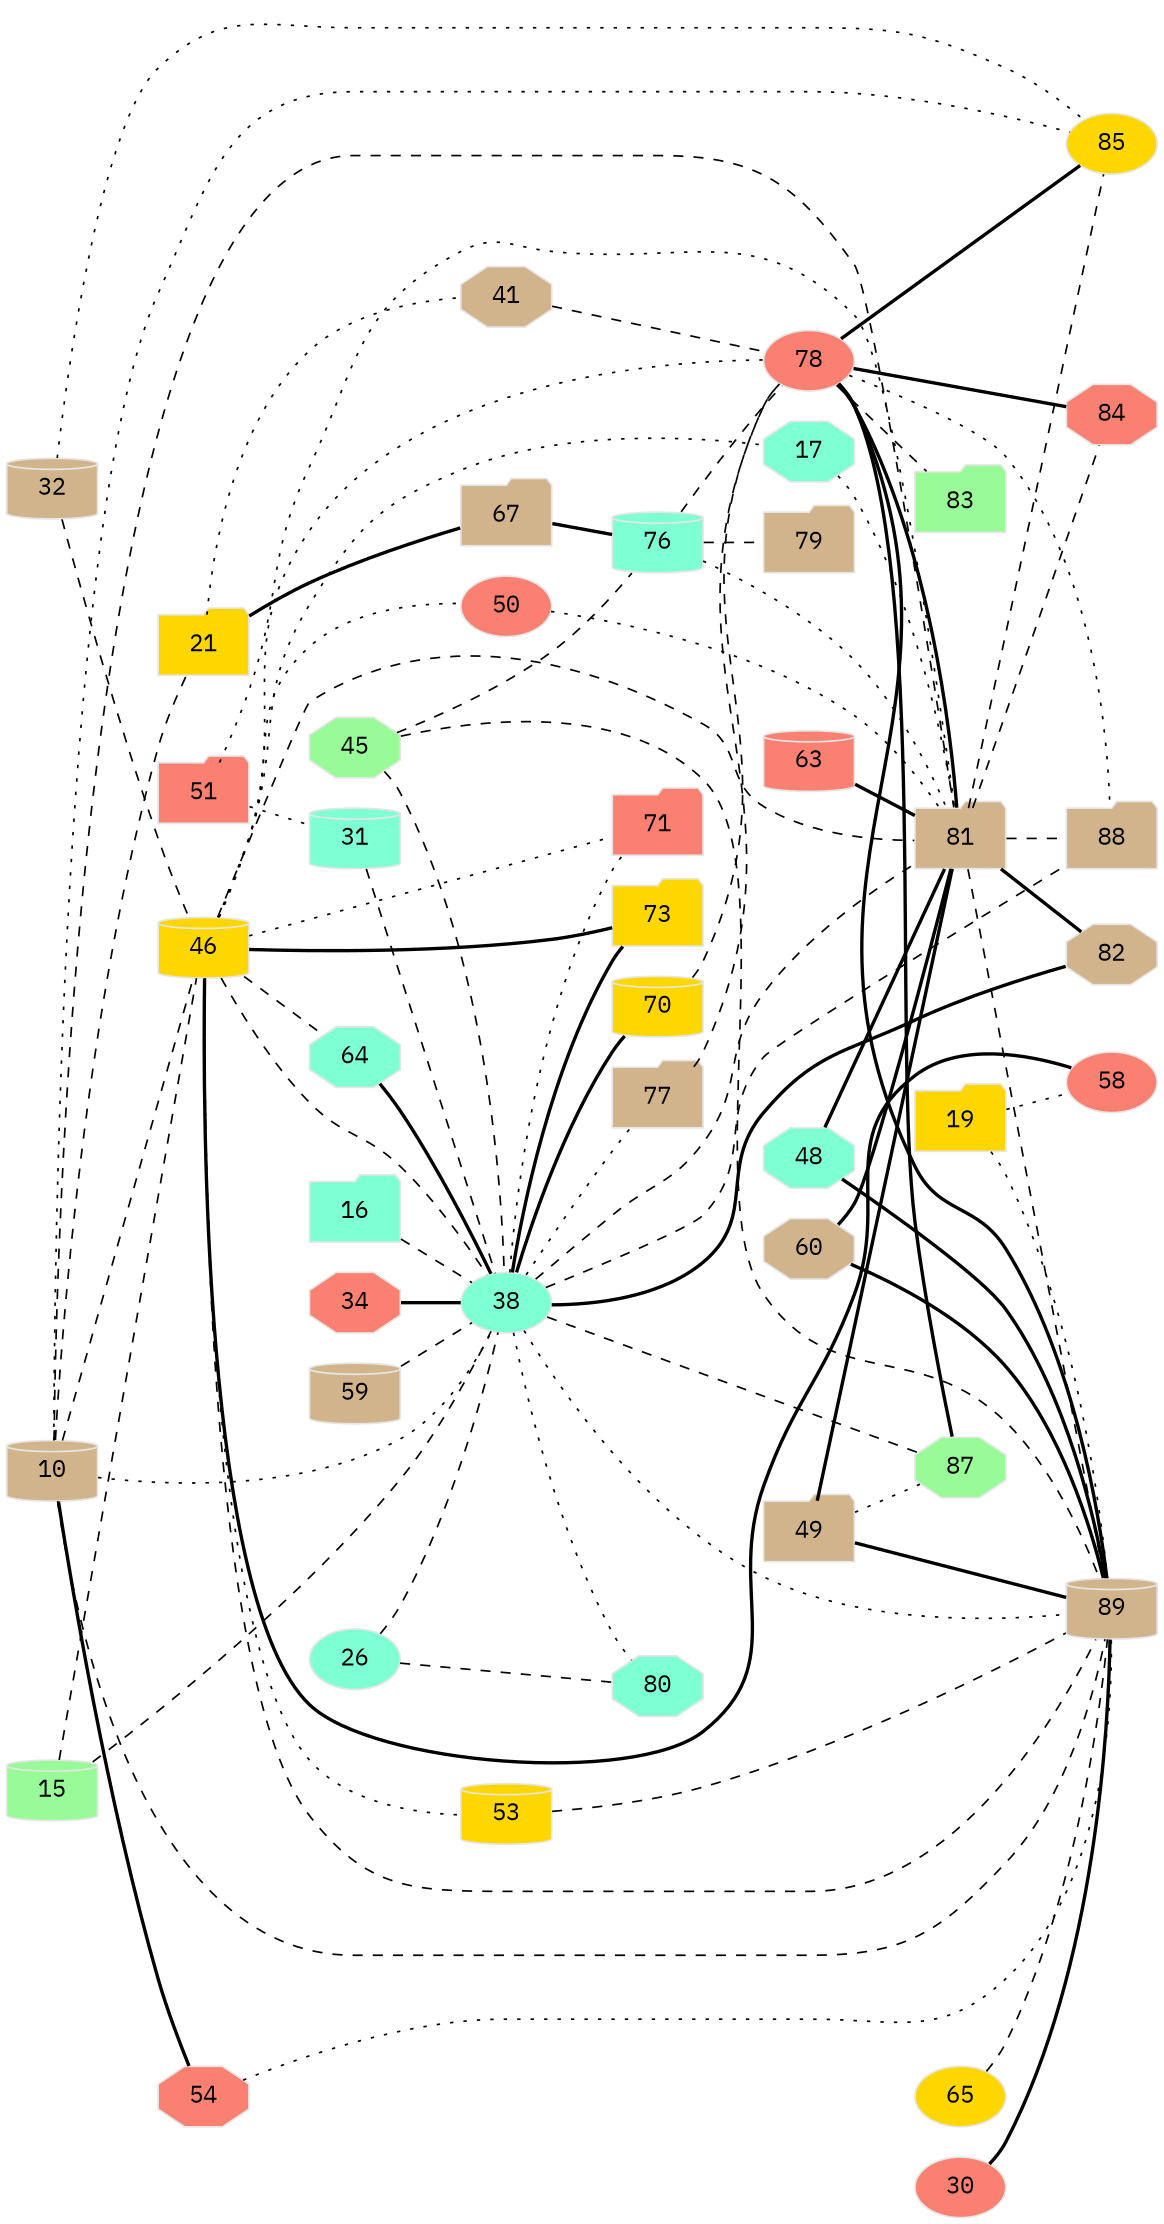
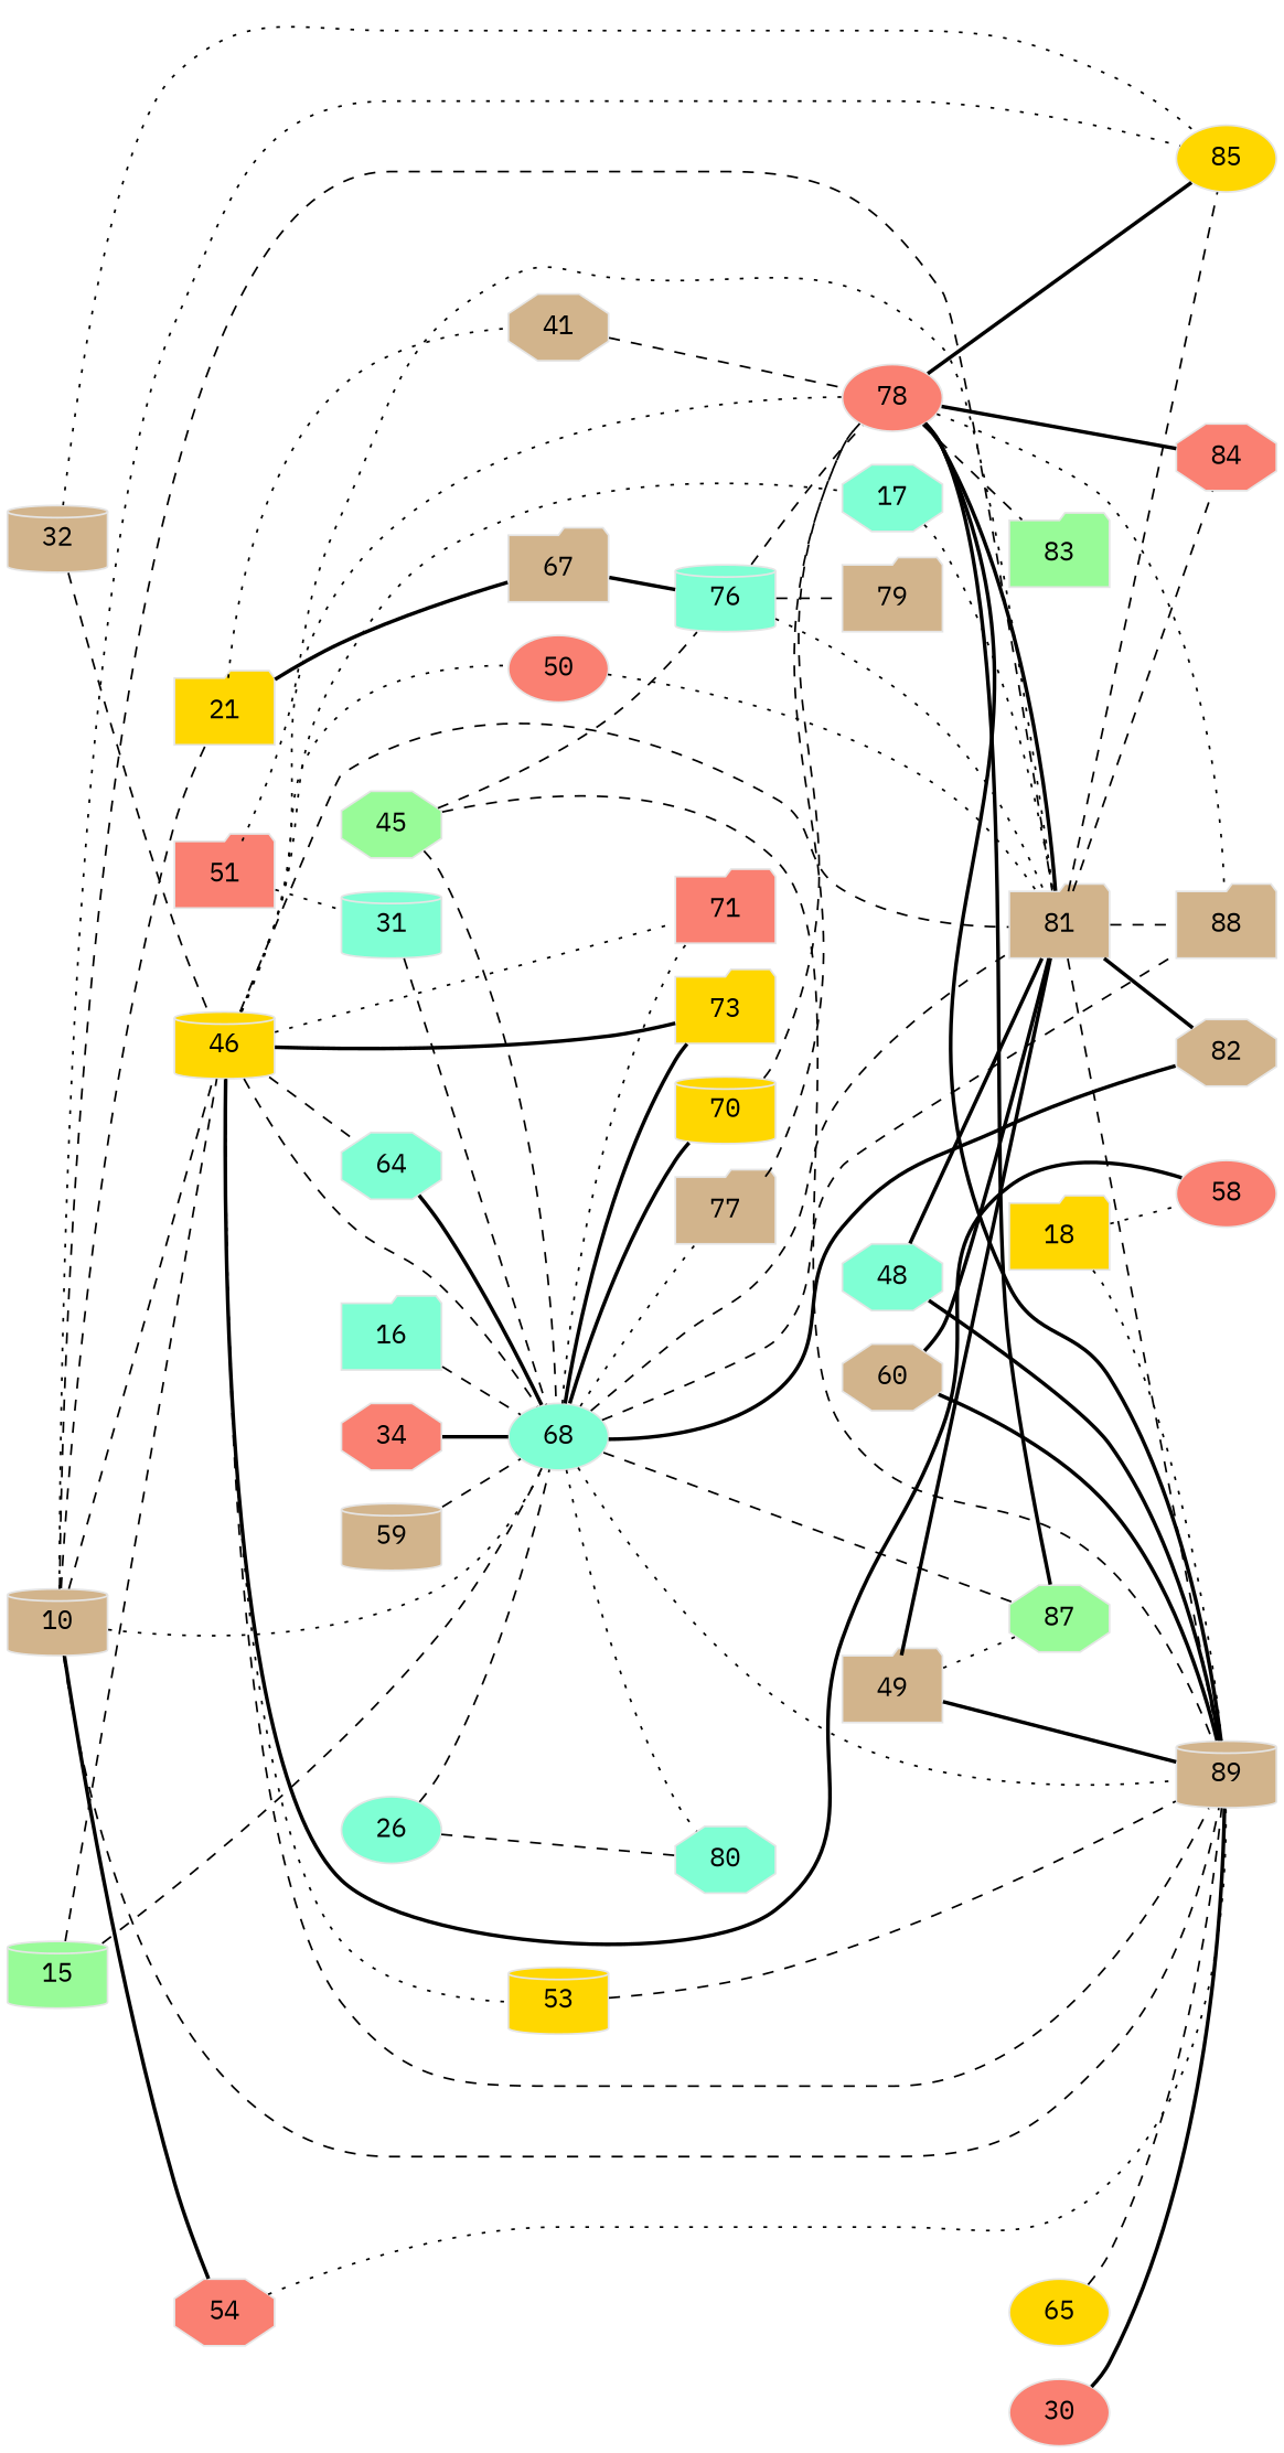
  graph {
    fontname="IBM Plex Mono"
    rankdir=LR
    node [color=gray90 fillcolor=tan fontname="IBM Plex Mono" shape=folder style=filled]
    edge [fontname="IBM Plex Mono" style=dashed]
    10 [shape=cylinder super="+2"]
    21 [fillcolor=gold]
    46 [fillcolor=gold shape=cylinder super="+35+6"]
    54 [fillcolor=salmon shape=octagon]
-   68 [fillcolor=aquamarine shape=ellipse super="+12+42+36+61+52" label=38]
+   68 [fillcolor=aquamarine shape=ellipse super="+12+42+36+61+52"]
    81 [super="+13+39+7"]
    85 [fillcolor=gold shape=ellipse super="+56+72"]
    89 [shape=cylinder super="+38+22+3"]
    41 [shape=octagon]
    67
    17 [fillcolor=aquamarine shape=octagon]
    58 [fillcolor=salmon shape=ellipse]
    78 [fillcolor=salmon shape=ellipse super="+69+57"]
    50 [fillcolor=salmon shape=ellipse]
    53 [fillcolor=gold shape=cylinder super="+14"]
    64 [fillcolor=aquamarine shape=octagon]
    71 [fillcolor=salmon super="+66"]
    73 [fillcolor=gold]
    87 [fillcolor=palegreen shape=octagon super="+86"]
    70 [fillcolor=gold shape=cylinder]
    77
    80 [fillcolor=aquamarine shape=octagon]
    82 [shape=octagon]
    88 [super="+75"]
    84 [fillcolor=salmon shape=octagon]
    15 [fillcolor=palegreen shape=cylinder]
    16 [fillcolor=aquamarine]
-   18 [fillcolor=gold label=19]
+   18 [fillcolor=gold]
    76 [fillcolor=aquamarine shape=cylinder super="+43+47+62+74"]
    49 [super="+44+24+28"]
    26 [fillcolor=aquamarine shape=ellipse]
    83 [fillcolor=palegreen]
    30 [fillcolor=salmon shape=ellipse]
    31 [fillcolor=aquamarine shape=cylinder]
    32 [shape=cylinder]
    34 [fillcolor=salmon shape=octagon]
    45 [fillcolor=palegreen shape=octagon super="+19"]
    79
    48 [fillcolor=aquamarine shape=octagon]
    51 [fillcolor=salmon]
    59 [shape=cylinder]
    60 [shape=octagon super="+29"]
-   63 [fillcolor=salmon shape=cylinder]
    65 [fillcolor=gold shape=ellipse]
    10 -- 21 [weight=2]
    10 -- 46 [weight=3]
    10 -- 54 [style=bold]
    10 -- 68 [style=dotted weight=8]
    10 -- 81 [weight=5]
    10 -- 85 [style=dotted weight=2]
    10 -- 89 [weight=4]
    21 -- 41 [style=dotted]
    21 -- 67 [style=bold]
    46 -- 68 [weight=3]
    46 -- 81 [weight=3]
    46 -- 89 [weight=2]
    46 -- 17 [style=dotted]
    46 -- 58 [style=bold]
    46 -- 78 [style=dotted weight=5]
    46 -- 50 [style=dotted]
    46 -- 53 [style=dotted]
    46 -- 64
    46 -- 71 [style=dotted weight=2]
    46 -- 73 [style=bold]
    54 -- 89 [style=dotted]
    68 -- 81 [weight=11]
    68 -- 89 [style=dotted weight=11]
    68 -- 71 [style=dotted]
    68 -- 73 [style=bold]
    68 -- 87
    68 -- 70 [style=bold]
    68 -- 77 [style=dotted]
    68 -- 80 [style=dotted]
    68 -- 82 [style=bold]
    68 -- 88
    81 -- 85
    81 -- 89 [weight=6]
    81 -- 82 [style=bold]
    81 -- 88
    81 -- 84
    41 -- 78
    67 -- 76 [style=bold]
    17 -- 81 [style=dotted weight=2]
    78 -- 81 [style=bold]
    78 -- 85 [style=bold weight=2]
    78 -- 89 [style=bold]
    78 -- 87 [style=bold]
    78 -- 88 [style=dotted]
    78 -- 84 [style=bold]
    78 -- 83
    50 -- 81 [style=dotted]
    53 -- 89
    64 -- 68 [style=bold]
    70 -- 78
    77 -- 78
    15 -- 46
    15 -- 68
    16 -- 68
    18 -- 89 [style=dotted weight=2]
    18 -- 58 [style=dotted]
    76 -- 81 [style=dotted weight=4]
    76 -- 78
    76 -- 79
    49 -- 81 [style=bold weight=3]
    49 -- 89 [style=bold weight=2]
    49 -- 87 [style=dotted]
    26 -- 68
    26 -- 80
    30 -- 89 [style=bold]
    31 -- 68 [weight=2]
    32 -- 46
    32 -- 85 [style=dotted]
    34 -- 68 [style=bold]
    45 -- 68 [weight=2]
    45 -- 89
    45 -- 76
    48 -- 81 [style=bold]
    48 -- 89 [style=bold]
    51 -- 81 [style=dotted]
    51 -- 31 [style=dotted]
    59 -- 68 [weight=2]
    60 -- 81 [style=bold]
    60 -- 89 [style=bold weight=2]
-   63 -- 81 [style=bold weight=2]
    65 -- 89 [weight=2]
  }
